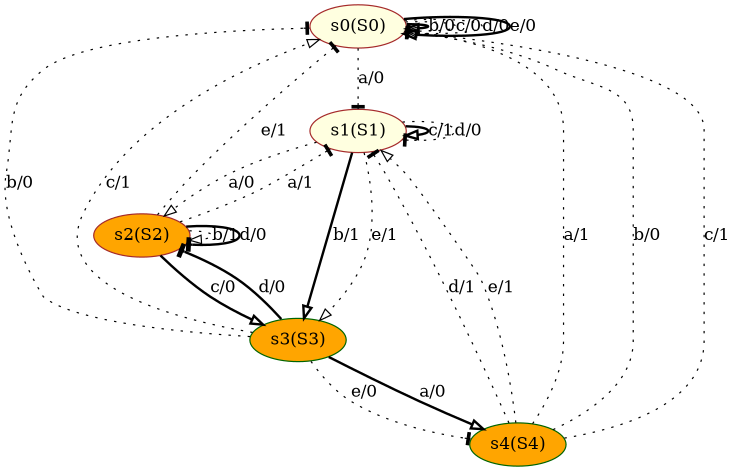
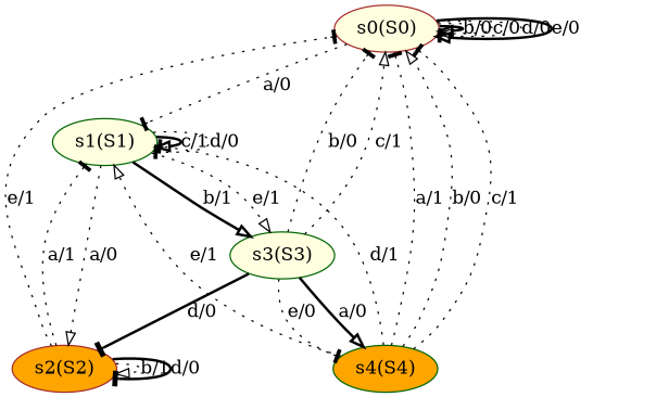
  digraph {
    node [color=darkgreen fillcolor=orange style=filled]
    edge [arrowhead=onormal style=dotted]
    n1 [color=brown fillcolor=lightyellow label="s0(S0)"]
-   n2 [color=brown fillcolor=lightyellow label="s1(S1)"]
+   n2 [fillcolor=lightyellow label="s1(S1)"]
    n3 [color=brown label="s2(S2)"]
-   n4 [label="s3(S3)"]
+   n4 [fillcolor=lightyellow label="s3(S3)"]
    n5 [label="s4(S4)"]
    n1 -> n1 [label="b/0" style=bold]
    n1 -> n1 [label="c/0"]
    n1 -> n1 [arrowhead=tee label="d/0"]
    n1 -> n1 [label="e/0" style=bold]
    n1 -> n2 [arrowhead=tee label="a/0"]
    n2 -> n2 [label="c/1" style=bold]
    n2 -> n2 [arrowhead=tee label="d/0"]
    n2 -> n3 [label="a/0"]
    n2 -> n4 [label="b/1" style=bold]
    n2 -> n4 [label="e/1"]
    n3 -> n1 [arrowhead=tee label="e/1"]
    n3 -> n2 [arrowhead=tee label="a/1"]
    n3 -> n3 [label="b/1"]
    n3 -> n3 [arrowhead=tee label="d/0" style=bold]
-   n3 -> n4 [label="c/0" style=bold]
    n4 -> n1 [arrowhead=tee label="b/0"]
    n4 -> n1 [label="c/1"]
    n4 -> n3 [arrowhead=tee label="d/0" style=bold]
    n4 -> n5 [label="a/0" style=bold]
    n4 -> n5 [arrowhead=tee label="e/0"]
    n5 -> n1 [arrowhead=tee label="a/1"]
    n5 -> n1 [label="b/0"]
    n5 -> n1 [arrowhead=tee label="c/1"]
    n5 -> n2 [arrowhead=tee label="d/1"]
    n5 -> n2 [label="e/1"]
  }
